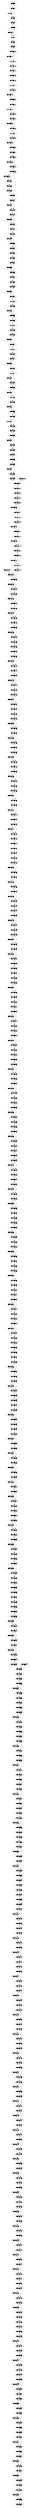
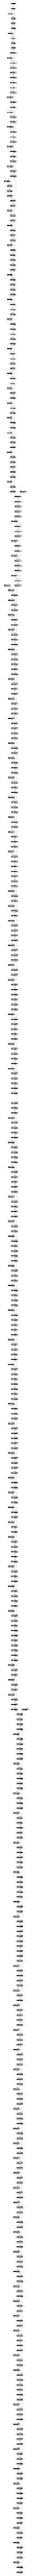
  digraph {
    test106_0
    test106_1
    test106_2
    test106_3
    test106_4
    test106_5
    test106_6
    test106_7
    test106_8
    test106_9
    test106_10
    test106_11
    test106_12
    test106_13
    test106_14
    test106_15
    test106_16
    test106_17
    test106_18
    test106_19
    test106_20
    test106_21
    test106_22
    test106_23
    test106_24
    test106_25
    test106_26
    test106_27
    test106_28
    test106_29
    test106_30
    test106_31
    test106_32
    test106_33
    test106_34
    test106_35
    test106_36
    test106_37
    test106_40
    test106_38
    test106_39
    test106_41
    test106_42
    test106_43
    test106_44
    test106_45
    test106_46
    test106_47
    test106_48
    test106_49
    test106_50
    test106_51
    test106_52
    test106_53
    test106_54
    test106_55
    test106_56
    test106_57
    test106_58
    test106_59
    test106_60
    test106_61
    test106_62
    test106_63
    test106_64
    test106_65
    test106_66
    test106_67
    test106_68
    test106_69
    test106_70
    test106_71
    test106_72
    test106_73
    test106_74
    test106_75
    test106_76
    test106_77
    test106_78
    test106_79
    test106_80
    test106_81
    test106_82
    test106_83
    test106_84
    test106_85
    test106_86
    test106_87
    test106_88
    test106_89
    test106_90
    test106_91
    test106_92
    test106_93
    test106_94
    test106_95
    test106_96
    test106_97
    test106_98
    test106_99
    test106_101
    test106_100
    test106_102
    test106_103
    test106_104
    test106_105
    test106_106
    test106_107
    test106_108
    test106_109
    test106_110
    test106_111
    test106_112
    test106_113
    test106_114
    test106_115
    test106_116
    test106_117
    test106_118
    test106_119
    test106_121
    test106_122
    test106_120
    test106_123
    test106_124
    test106_125
    test106_126
    test106_127
    test106_128
    test106_129
    test106_130
    test106_131
    test106_132
    test106_133
    test106_134
    test106_135
    test106_136
    test106_137
    test106_138
    test106_139
    test106_140
    test106_141
    test106_142
    test106_143
    test106_144
    test106_145
    test106_146
    test106_147
    test106_148
    test106_149
    test106_150
    test106_151
    test106_152
    test106_153
    test106_154
    test106_155
    test106_156
    test106_157
    test106_158
    test106_159
    test106_160
    test106_161
    test106_162
    test106_163
    test106_164
    test106_165
    test106_166
    test106_167
    test106_168
    test106_169
    test106_170
    test106_171
    test106_172
    test106_173
    test106_174
    test106_175
    test106_176
    test106_177
    test106_178
    test106_179
    test106_180
    test106_181
    test106_182
    test106_183
    test106_184
    test106_185
    test106_186
    test106_187
    test106_188
    test106_189
    test106_190
    test106_191
    test106_192
    test106_193
    test106_194
    test106_195
    test106_196
    test106_197
    test106_198
    test106_199
    test106_200
    test106_201
    test106_202
    test106_203
    test106_204
    test106_205
    test106_206
    test106_207
    test106_208
    test106_209
    test106_210
    test106_211
    test106_212
    test106_213
    test106_214
    test106_215
    test106_216
    test106_217
    test106_218
    test106_219
    test106_220
    test106_221
    test106_222
    test106_223
-   test106_224
    test106_225
    test106_226
    test106_227
    test106_228
    n230 [label=test107_229]
    test106_230
    test106_231
    test106_232
    test106_233
    test106_234
    test106_235
    test106_236
    test106_237
    test106_238
    test106_239
    test106_240
    test106_241
    test106_242
    test106_243
    test106_244
    test106_245
    test106_246
    test106_247
    test106_248
    test106_249
    test106_250
    test106_251
    test106_252
    test106_253
    test106_254
    test106_255
    test106_256
    test106_257
    test106_258
    test106_259
    test106_260
    test106_261
    test106_262
    test106_263
    test106_264
    test106_265
    test106_266
    test106_267
    test106_268
    test106_269
    test106_270
    test106_271
    test106_272
    test106_273
    test106_274
    test106_275
    test106_276
    test106_277
    test106_278
    test106_279
    test106_280
    test106_281
    test106_282
    test106_283
    test106_284
    test106_285
    test106_286
    test106_287
    test106_288
    test106_289
    test106_290
    test106_291
    test106_292
    test106_293
    test106_294
    test106_295
    test106_296
    test106_297
    test106_298
    test106_299
    test106_300
    test106_301
    test106_302
    test106_303
    test106_304
    test106_305
    test106_306
    test106_307
    test106_308
    test106_309
    test106_310
    test106_311
    test106_312
    test106_313
    test106_314
    test106_315
    test106_316
    test106_317
    test106_318
    test106_319
    test106_320
    test106_321
    test106_322
    test106_323
    test106_324
    test106_325
    test106_326
    test106_327
    test106_328
    test106_329
    test106_330
    test106_331
    test106_332
    test106_333
    test106_334
    test106_335
    test106_336
    test106_337
    test106_338
    test106_339
    test106_340
    test106_341
    test106_342
    test106_343
    test106_344
    test106_345
    test106_346
    test106_347
    test106_348
    test106_350
    test106_349
    test106_351
    test106_352
    test106_353
    test106_354
    test106_355
    test106_356
    test106_357
    test106_358
    test106_359
    test106_360
    test106_361
    test106_362
    test106_363
    test106_364
    test106_365
    test106_366
    test106_367
    test106_368
    test106_369
    test106_370
    test106_371
    test106_372
    test106_373
    test106_374
    test106_375
    test106_376
    test106_377
    test106_378
    test106_379
    test106_380
    test106_381
    test106_382
    test106_383
    test106_384
    test106_385
    test106_386
    test106_387
    test106_388
    test106_389
    test106_390
    test106_391
    test106_392
    test106_393
    test106_394
    test106_395
    test106_396
    test106_397
    test106_398
    test106_399
    test106_400
    test106_401
    test106_402
    test106_403
    test106_404
    test106_405
    test106_406
    test106_407
    test106_408
    test106_409
    test106_410
    test106_411
    test106_412
    test106_413
    test106_414
    test106_415
    test106_416
    n418 [label=test105_417]
    test106_418
    test106_419
    test106_420
    test106_421
    test106_422
    test106_423
    test106_424
    test106_425
    test106_426
    test106_427
    test106_428
    test106_429
    test106_430
    test106_431
    test106_432
    test106_433
    test106_434
    test106_435
    test106_436
    test106_437
    test106_438
    test106_439
    test106_440
    test106_441
    test106_442
    test106_443
    test106_444
    test106_445
    test106_446
    test106_447
    test106_448
    test106_449
    test106_450
    test106_451
    test106_452
    test106_453
    test106_454
    test106_455
    test106_456
    test106_457
    test106_458
    test106_459
    test106_460
    test106_461
    test106_462
    test106_463
    test106_464
    test106_465
    test106_466
    test106_467
    test106_468
    test106_469
    test106_470
    test106_471
    test106_472
    test106_473
    test106_474
    test106_475
    test106_476
    test106_477
    test106_478
    test106_479
    test106_480
    test106_481
    test106_482
    test106_483
    test106_484
    test106_485
    test106_486
    test106_487
    test106_488
    test106_489
    test106_490
    test106_491
    test106_492
    test106_493
    test106_494
    test106_495
    test106_496
    test106_497
    test106_498
    test106_499
    test106_500
    test106_501
    test106_502
    test106_503
    test106_504
    test106_505
    test106_506
    test106_507
    test106_508
    test106_509
    test106_510
    test106_511
    test106_512
    test106_513
    test106_514
    test106_515
    test106_516
    test106_517
    test106_518
    test106_519
    test106_520
    test106_521
    test106_522
    test106_523
    test106_524
    test106_0 -> test106_1
    test106_1 -> test106_2
    test106_1 -> test106_3
    test106_2 -> test106_3
    test106_3 -> test106_4
    test106_4 -> test106_5
    test106_5 -> test106_6
    test106_5 -> test106_7
    test106_6 -> test106_7
    test106_7 -> test106_8
    test106_8 -> test106_9
    test106_9 -> test106_10
    test106_10 -> test106_11
    test106_10 -> test106_12
    test106_11 -> test106_12
    test106_12 -> test106_13
    test106_13 -> test106_14
    test106_14 -> test106_15
    test106_15 -> test106_16
    test106_16 -> test106_17
    test106_17 -> test106_18
    test106_18 -> test106_19
    test106_18 -> test106_20
    test106_19 -> test106_20
    test106_20 -> test106_21
    test106_21 -> test106_22
    test106_21 -> test106_23
    test106_22 -> test106_23
    test106_23 -> test106_24
    test106_24 -> test106_25
    test106_24 -> test106_26
    test106_25 -> test106_26
    test106_26 -> test106_27
    test106_27 -> test106_28
    test106_28 -> test106_29
    test106_28 -> test106_30
    test106_29 -> test106_30
    test106_30 -> test106_31
    test106_31 -> test106_32
    test106_32 -> test106_33
    test106_32 -> test106_34
    test106_33 -> test106_34
    test106_34 -> test106_35
    test106_35 -> test106_36
    test106_35 -> test106_37
    test106_35 -> test106_40
    test106_36 -> test106_37
    test106_37 -> test106_38
    test106_40 -> test106_41
    test106_38 -> test106_39
    test106_39 -> test106_40
    test106_41 -> test106_42
    test106_41 -> test106_43
    test106_42 -> test106_43
    test106_43 -> test106_44
    test106_44 -> test106_45
    test106_44 -> test106_46
    test106_45 -> test106_46
    test106_46 -> test106_47
    test106_47 -> test106_48
    test106_48 -> test106_49
    test106_48 -> test106_50
    test106_49 -> test106_50
    test106_50 -> test106_51
    test106_51 -> test106_52
    test106_52 -> test106_53
    test106_53 -> test106_54
    test106_54 -> test106_55
    test106_54 -> test106_56
    test106_55 -> test106_56
    test106_56 -> test106_57
    test106_57 -> test106_58
    test106_58 -> test106_59
    test106_59 -> test106_60
    test106_59 -> test106_61
    test106_60 -> test106_61
    test106_61 -> test106_62
    test106_62 -> test106_63
    test106_63 -> test106_64
    test106_63 -> test106_65
    test106_64 -> test106_65
    test106_65 -> test106_66
    test106_66 -> test106_67
    test106_67 -> test106_68
    test106_68 -> test106_69
    test106_69 -> test106_70
    test106_69 -> test106_71
    test106_70 -> test106_71
    test106_71 -> test106_72
    test106_72 -> test106_73
    test106_73 -> test106_74
    test106_74 -> test106_75
    test106_74 -> test106_76
    test106_75 -> test106_76
    test106_76 -> test106_77
    test106_77 -> test106_78
    test106_77 -> test106_79
    test106_78 -> test106_79
    test106_79 -> test106_80
    test106_80 -> test106_81
    test106_80 -> test106_82
    test106_81 -> test106_82
    test106_82 -> test106_83
    test106_83 -> test106_84
    test106_83 -> test106_85
    test106_84 -> test106_85
    test106_85 -> test106_86
    test106_86 -> test106_87
    test106_86 -> test106_88
    test106_87 -> test106_88
    test106_88 -> test106_89
    test106_89 -> test106_90
    test106_90 -> test106_91
    test106_90 -> test106_92
    test106_91 -> test106_92
    test106_92 -> test106_93
    test106_93 -> test106_94
    test106_94 -> test106_95
    test106_95 -> test106_96
    test106_96 -> test106_97
    test106_96 -> test106_98
    test106_97 -> test106_98
    test106_98 -> test106_99
    test106_99 -> test106_101
    test106_101 -> test106_102
    test106_100 -> test106_101
    test106_102 -> test106_103
    test106_103 -> test106_104
    test106_104 -> test106_105
    test106_105 -> test106_106
    test106_105 -> test106_107
    test106_106 -> test106_107
    test106_107 -> test106_108
    test106_108 -> test106_109
    test106_109 -> test106_110
    test106_109 -> test106_111
    test106_110 -> test106_111
    test106_111 -> test106_112
    test106_112 -> test106_113
    test106_112 -> test106_114
    test106_113 -> test106_114
    test106_114 -> test106_115
    test106_115 -> test106_116
    test106_116 -> test106_117
    test106_116 -> test106_118
    test106_117 -> test106_118
    test106_118 -> test106_119
    test106_119 -> test106_121
    test106_119 -> test106_122
    test106_121 -> test106_122
    test106_122 -> test106_123
    test106_122 -> test106_124
    test106_120 -> test106_121
    test106_123 -> test106_124
    test106_124 -> test106_125
    test106_125 -> test106_126
    test106_125 -> test106_127
    test106_126 -> test106_127
    test106_127 -> test106_128
    test106_128 -> test106_129
    test106_128 -> test106_130
    test106_129 -> test106_130
    test106_130 -> test106_131
    test106_131 -> test106_132
    test106_132 -> test106_133
    test106_132 -> test106_134
    test106_133 -> test106_134
    test106_134 -> test106_135
    test106_135 -> test106_136
    test106_136 -> test106_137
    test106_137 -> test106_138
    test106_138 -> test106_139
    test106_138 -> test106_140
    test106_139 -> test106_140
    test106_140 -> test106_141
    test106_141 -> test106_142
    test106_142 -> test106_143
    test106_142 -> test106_144
    test106_143 -> test106_144
    test106_144 -> test106_145
    test106_145 -> test106_146
    test106_146 -> test106_147
    test106_146 -> test106_148
    test106_147 -> test106_148
    test106_148 -> test106_149
    test106_149 -> test106_150
    test106_150 -> test106_151
    test106_151 -> test106_152
    test106_151 -> test106_153
    test106_152 -> test106_153
    test106_153 -> test106_154
    test106_154 -> test106_155
    test106_154 -> test106_156
    test106_155 -> test106_156
    test106_156 -> test106_157
    test106_157 -> test106_158
    test106_158 -> test106_159
    test106_158 -> test106_160
    test106_159 -> test106_160
    test106_160 -> test106_161
    test106_161 -> test106_162
    test106_162 -> test106_163
    test106_162 -> test106_164
    test106_163 -> test106_164
    test106_164 -> test106_165
    test106_165 -> test106_166
    test106_166 -> test106_167
    test106_166 -> test106_168
    test106_167 -> test106_168
    test106_168 -> test106_169
    test106_169 -> test106_170
    test106_169 -> test106_171
    test106_170 -> test106_171
    test106_171 -> test106_172
    test106_172 -> test106_173
    test106_173 -> test106_174
    test106_173 -> test106_175
    test106_174 -> test106_175
    test106_175 -> test106_176
    test106_176 -> test106_177
    test106_177 -> test106_178
    test106_178 -> test106_179
    test106_179 -> test106_180
    test106_180 -> test106_181
    test106_181 -> test106_182
    test106_181 -> test106_183
    test106_182 -> test106_183
    test106_183 -> test106_184
    test106_184 -> test106_185
    test106_184 -> test106_186
    test106_185 -> test106_186
    test106_186 -> test106_187
    test106_187 -> test106_188
    test106_187 -> test106_189
    test106_188 -> test106_189
    test106_189 -> test106_190
    test106_190 -> test106_191
    test106_191 -> test106_192
    test106_192 -> test106_193
    test106_192 -> test106_194
    test106_193 -> test106_194
    test106_194 -> test106_195
    test106_195 -> test106_196
    test106_196 -> test106_197
    test106_196 -> test106_198
    test106_197 -> test106_198
    test106_198 -> test106_199
    test106_199 -> test106_200
    test106_199 -> test106_201
    test106_200 -> test106_201
    test106_201 -> test106_202
    test106_202 -> test106_203
    test106_203 -> test106_204
    test106_204 -> test106_205
    test106_205 -> test106_206
    test106_206 -> test106_207
    test106_206 -> test106_208
    test106_207 -> test106_208
    test106_208 -> test106_209
    test106_209 -> test106_210
    test106_210 -> test106_211
    test106_211 -> test106_212
    test106_212 -> test106_213
    test106_212 -> test106_214
    test106_213 -> test106_214
    test106_214 -> test106_215
    test106_215 -> test106_216
    test106_216 -> test106_217
    test106_217 -> test106_218
    test106_217 -> test106_219
    test106_218 -> test106_219
    test106_219 -> test106_220
    test106_220 -> test106_221
    test106_221 -> test106_222
    test106_222 -> test106_223
-   test106_223 -> test106_224
    test106_223 -> test106_225
-   test106_224 -> test106_225
    test106_225 -> test106_226
    test106_226 -> test106_227
    test106_227 -> test106_228
    test106_227 -> n230
    test106_228 -> n230
    n230 -> test106_230
    test106_230 -> test106_231
    test106_231 -> test106_232
    test106_232 -> test106_233
    test106_232 -> test106_234
    test106_233 -> test106_234
    test106_234 -> test106_235
    test106_235 -> test106_236
    test106_236 -> test106_237
    test106_237 -> test106_238
    test106_237 -> test106_239
    test106_238 -> test106_239
    test106_239 -> test106_240
    test106_240 -> test106_241
    test106_241 -> test106_242
    test106_242 -> test106_243
    test106_243 -> test106_244
    test106_243 -> test106_245
    test106_244 -> test106_245
    test106_245 -> test106_246
    test106_246 -> test106_247
    test106_247 -> test106_248
    test106_248 -> test106_249
    test106_248 -> test106_250
    test106_249 -> test106_250
    test106_250 -> test106_251
    test106_251 -> test106_252
    test106_251 -> test106_253
    test106_252 -> test106_253
    test106_253 -> test106_254
    test106_254 -> test106_255
    test106_255 -> test106_256
    test106_256 -> test106_257
    test106_257 -> test106_258
    test106_257 -> test106_259
    test106_258 -> test106_259
    test106_259 -> test106_260
    test106_260 -> test106_261
    test106_261 -> test106_262
    test106_261 -> test106_263
    test106_262 -> test106_263
    test106_263 -> test106_264
    test106_264 -> test106_265
    test106_265 -> test106_266
    test106_266 -> test106_267
    test106_266 -> test106_268
    test106_267 -> test106_268
    test106_268 -> test106_269
    test106_269 -> test106_270
    test106_270 -> test106_271
    test106_271 -> test106_272
    test106_272 -> test106_273
    test106_272 -> test106_274
    test106_273 -> test106_274
    test106_274 -> test106_275
    test106_275 -> test106_276
    test106_276 -> test106_277
    test106_277 -> test106_278
    test106_277 -> test106_279
    test106_278 -> test106_279
    test106_279 -> test106_280
    test106_280 -> test106_281
    test106_281 -> test106_282
    test106_282 -> test106_283
    test106_283 -> test106_284
    test106_284 -> test106_285
    test106_285 -> test106_286
    test106_285 -> test106_287
    test106_286 -> test106_287
    test106_287 -> test106_288
    test106_288 -> test106_289
    test106_289 -> test106_290
    test106_289 -> test106_291
    test106_290 -> test106_291
    test106_291 -> test106_292
    test106_292 -> test106_293
    test106_293 -> test106_294
    test106_294 -> test106_295
    test106_295 -> test106_296
    test106_295 -> test106_297
    test106_296 -> test106_297
    test106_297 -> test106_298
    test106_298 -> test106_299
    test106_299 -> test106_300
    test106_300 -> test106_301
    test106_300 -> test106_302
    test106_301 -> test106_302
    test106_302 -> test106_303
    test106_303 -> test106_304
    test106_303 -> test106_305
    test106_304 -> test106_305
    test106_305 -> test106_306
    test106_306 -> test106_307
    test106_306 -> test106_308
    test106_307 -> test106_308
    test106_308 -> test106_309
    test106_309 -> test106_310
    test106_309 -> test106_311
    test106_310 -> test106_311
    test106_311 -> test106_312
    test106_312 -> test106_313
    test106_312 -> test106_314
    test106_313 -> test106_314
    test106_314 -> test106_315
    test106_315 -> test106_316
    test106_316 -> test106_317
    test106_317 -> test106_318
    test106_318 -> test106_319
    test106_318 -> test106_320
    test106_319 -> test106_320
    test106_320 -> test106_321
    test106_321 -> test106_322
    test106_322 -> test106_323
    test106_322 -> test106_324
    test106_323 -> test106_324
    test106_324 -> test106_325
    test106_325 -> test106_326
    test106_326 -> test106_327
    test106_327 -> test106_328
    test106_327 -> test106_329
    test106_328 -> test106_329
    test106_329 -> test106_330
    test106_330 -> test106_331
    test106_331 -> test106_332
    test106_332 -> test106_333
    test106_333 -> test106_334
    test106_334 -> test106_335
    test106_335 -> test106_336
    test106_336 -> test106_337
    test106_337 -> test106_338
    test106_338 -> test106_339
    test106_338 -> test106_340
    test106_339 -> test106_340
    test106_340 -> test106_341
    test106_341 -> test106_342
    test106_341 -> test106_343
    test106_342 -> test106_343
    test106_343 -> test106_344
    test106_344 -> test106_345
    test106_344 -> test106_346
    test106_345 -> test106_346
    test106_346 -> test106_347
    test106_347 -> test106_348
    test106_348 -> test106_350
    test106_350 -> test106_351
    test106_349 -> test106_350
    test106_351 -> test106_352
    test106_352 -> test106_353
    test106_353 -> test106_354
    test106_353 -> test106_355
    test106_354 -> test106_355
    test106_355 -> test106_356
    test106_356 -> test106_357
    test106_357 -> test106_358
    test106_358 -> test106_359
    test106_359 -> test106_360
    test106_359 -> test106_361
    test106_360 -> test106_361
    test106_361 -> test106_362
    test106_362 -> test106_363
    test106_363 -> test106_364
    test106_364 -> test106_365
    test106_365 -> test106_366
    test106_365 -> test106_367
    test106_366 -> test106_367
    test106_367 -> test106_368
    test106_368 -> test106_369
    test106_369 -> test106_370
    test106_369 -> test106_371
    test106_370 -> test106_371
    test106_371 -> test106_372
    test106_372 -> test106_373
    test106_373 -> test106_374
    test106_374 -> test106_375
    test106_375 -> test106_376
    test106_375 -> test106_377
    test106_376 -> test106_377
    test106_377 -> test106_378
    test106_378 -> test106_379
    test106_379 -> test106_380
    test106_380 -> test106_381
    test106_381 -> test106_382
    test106_381 -> test106_383
    test106_382 -> test106_383
    test106_383 -> test106_384
    test106_384 -> test106_385
    test106_385 -> test106_386
    test106_386 -> test106_387
    test106_387 -> test106_388
    test106_387 -> test106_389
    test106_388 -> test106_389
    test106_389 -> test106_390
    test106_390 -> test106_391
    test106_390 -> test106_392
    test106_391 -> test106_392
    test106_392 -> test106_393
    test106_393 -> test106_394
    test106_394 -> test106_395
    test106_395 -> test106_396
    test106_396 -> test106_397
    test106_397 -> test106_398
    test106_398 -> test106_399
    test106_399 -> test106_400
    test106_400 -> test106_401
    test106_400 -> test106_402
    test106_401 -> test106_402
    test106_402 -> test106_403
    test106_403 -> test106_404
    test106_404 -> test106_405
    test106_405 -> test106_406
    test106_405 -> test106_407
    test106_406 -> test106_407
    test106_407 -> test106_408
    test106_408 -> test106_409
    test106_408 -> test106_410
    test106_409 -> test106_410
    test106_410 -> test106_411
    test106_411 -> test106_412
    test106_412 -> test106_413
    test106_413 -> test106_414
    test106_413 -> test106_415
    test106_414 -> test106_415
    test106_415 -> test106_416
    test106_416 -> n418
    n418 -> test106_418
    n418 -> test106_419
    test106_418 -> test106_419
    test106_419 -> test106_420
    test106_420 -> test106_421
    test106_421 -> test106_422
    test106_421 -> test106_423
    test106_422 -> test106_423
    test106_423 -> test106_424
    test106_424 -> test106_425
    test106_425 -> test106_426
    test106_425 -> test106_427
    test106_426 -> test106_427
    test106_427 -> test106_428
    test106_428 -> test106_429
    test106_429 -> test106_430
    test106_429 -> test106_431
    test106_430 -> test106_431
    test106_431 -> test106_432
    test106_432 -> test106_433
    test106_433 -> test106_434
    test106_433 -> test106_435
    test106_434 -> test106_435
    test106_435 -> test106_436
    test106_436 -> test106_437
    test106_436 -> test106_438
    test106_437 -> test106_438
    test106_438 -> test106_439
    test106_439 -> test106_440
    test106_439 -> test106_441
    test106_440 -> test106_441
    test106_441 -> test106_442
    test106_442 -> test106_443
    test106_442 -> test106_444
    test106_443 -> test106_444
    test106_444 -> test106_445
    test106_445 -> test106_446
    test106_445 -> test106_447
    test106_446 -> test106_447
    test106_447 -> test106_448
    test106_448 -> test106_449
    test106_448 -> test106_450
    test106_449 -> test106_450
    test106_450 -> test106_451
    test106_451 -> test106_452
    test106_451 -> test106_453
    test106_452 -> test106_453
    test106_453 -> test106_454
    test106_454 -> test106_455
    test106_454 -> test106_456
    test106_455 -> test106_456
    test106_456 -> test106_457
    test106_457 -> test106_458
    test106_458 -> test106_459
    test106_458 -> test106_460
    test106_459 -> test106_460
    test106_460 -> test106_461
    test106_461 -> test106_462
    test106_462 -> test106_463
    test106_462 -> test106_464
    test106_463 -> test106_464
    test106_464 -> test106_465
    test106_465 -> test106_466
    test106_465 -> test106_467
    test106_466 -> test106_467
    test106_467 -> test106_468
    test106_468 -> test106_469
    test106_468 -> test106_470
    test106_469 -> test106_470
    test106_470 -> test106_471
    test106_471 -> test106_472
    test106_471 -> test106_473
    test106_472 -> test106_473
    test106_473 -> test106_474
    test106_474 -> test106_475
    test106_474 -> test106_476
    test106_475 -> test106_476
    test106_476 -> test106_477
    test106_477 -> test106_478
    test106_478 -> test106_479
    test106_479 -> test106_480
    test106_479 -> test106_481
    test106_480 -> test106_481
    test106_481 -> test106_482
    test106_482 -> test106_483
    test106_482 -> test106_484
    test106_483 -> test106_484
    test106_484 -> test106_485
    test106_485 -> test106_486
    test106_486 -> test106_487
    test106_487 -> test106_488
    test106_488 -> test106_489
    test106_489 -> test106_490
    test106_489 -> test106_491
    test106_490 -> test106_491
    test106_491 -> test106_492
    test106_492 -> test106_493
    test106_493 -> test106_494
    test106_493 -> test106_495
    test106_494 -> test106_495
    test106_495 -> test106_496
    test106_496 -> test106_497
    test106_497 -> test106_498
    test106_498 -> test106_499
    test106_498 -> test106_500
    test106_499 -> test106_500
    test106_500 -> test106_501
    test106_501 -> test106_502
    test106_502 -> test106_503
    test106_502 -> test106_504
    test106_503 -> test106_504
    test106_504 -> test106_505
    test106_505 -> test106_506
    test106_505 -> test106_507
    test106_506 -> test106_507
    test106_507 -> test106_508
    test106_508 -> test106_509
    test106_509 -> test106_510
    test106_510 -> test106_511
    test106_510 -> test106_512
    test106_511 -> test106_512
    test106_512 -> test106_513
    test106_513 -> test106_514
    test106_514 -> test106_515
    test106_514 -> test106_516
    test106_515 -> test106_516
    test106_516 -> test106_517
    test106_517 -> test106_518
    test106_517 -> test106_519
    test106_518 -> test106_519
    test106_519 -> test106_520
    test106_520 -> test106_521
    test106_521 -> test106_522
    test106_521 -> test106_523
    test106_522 -> test106_523
    test106_523 -> test106_524
  }
